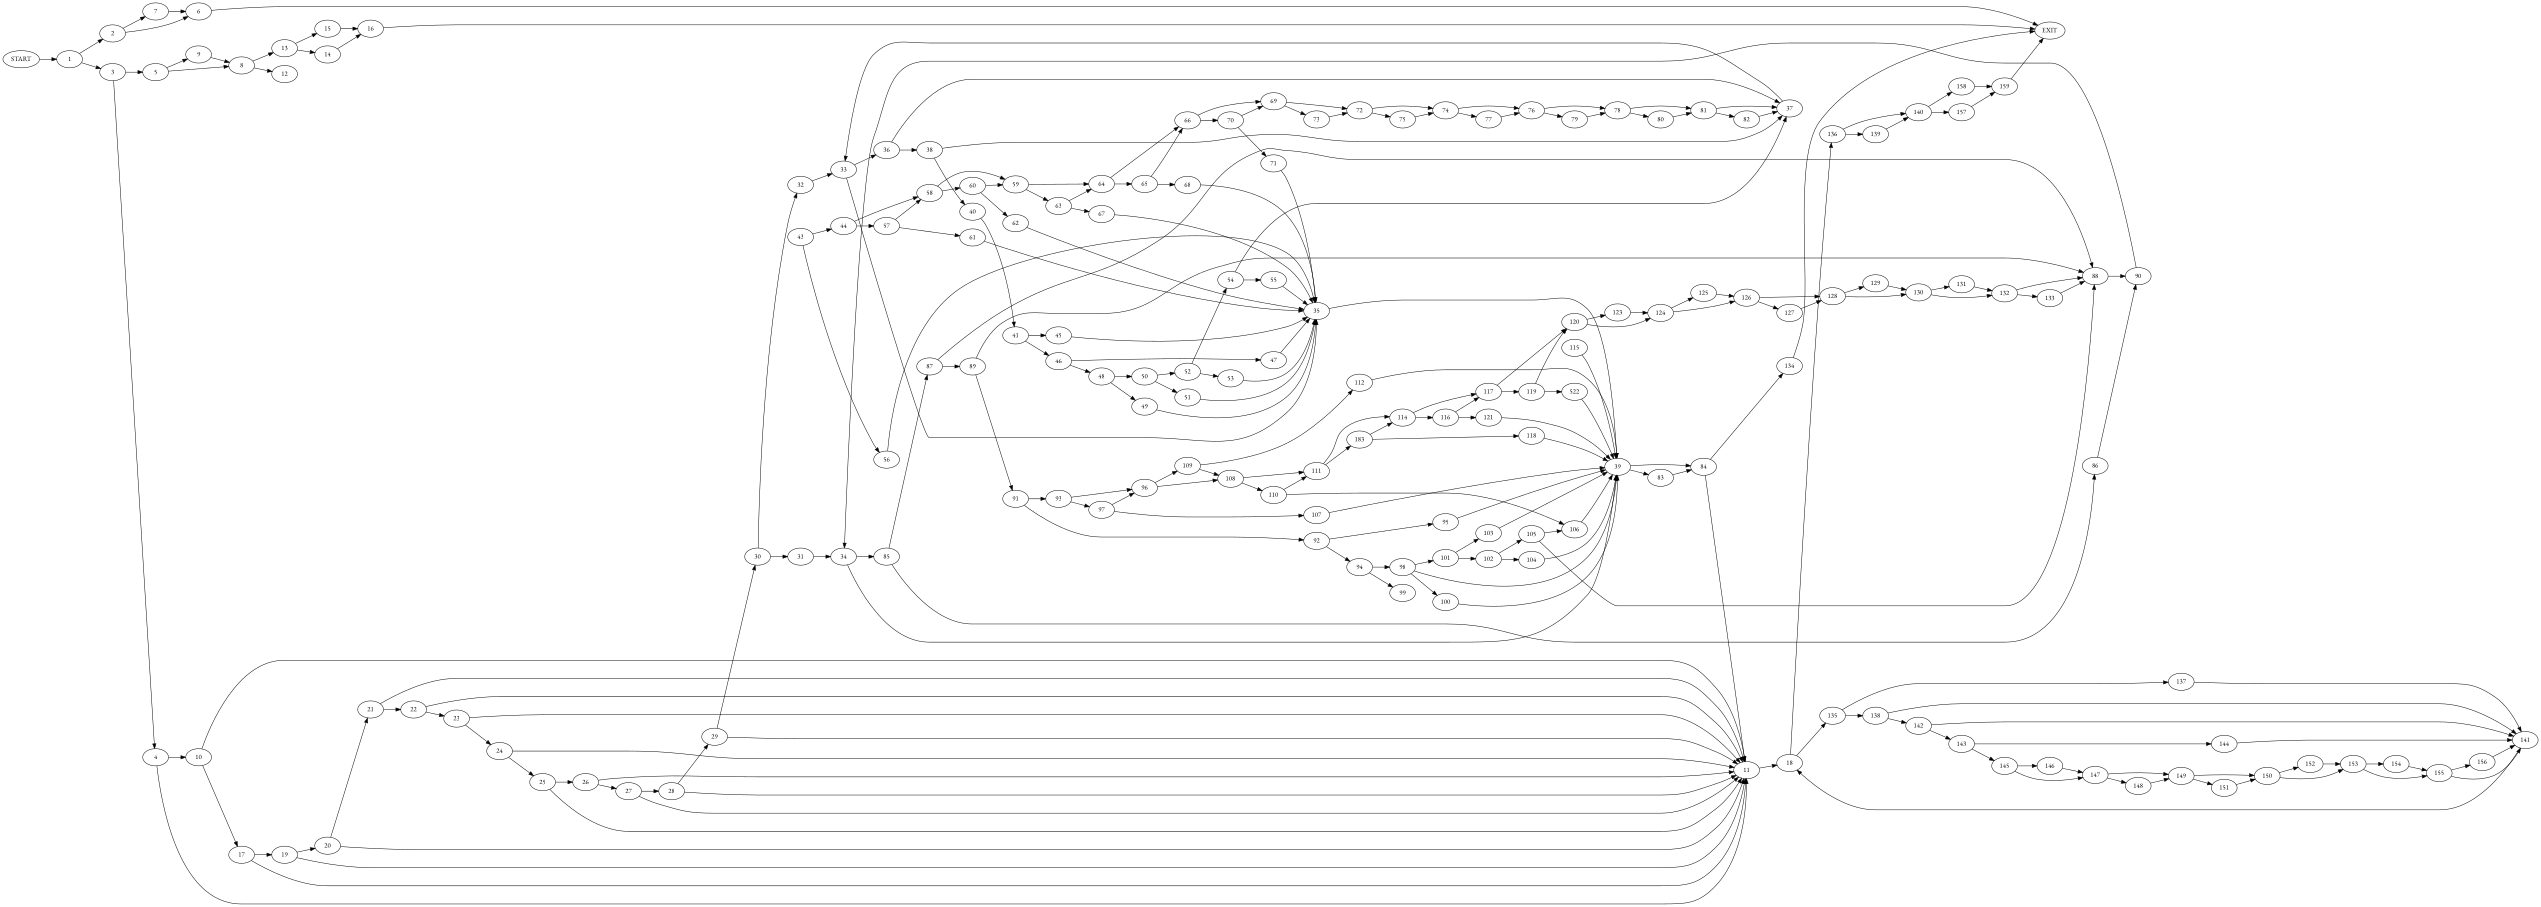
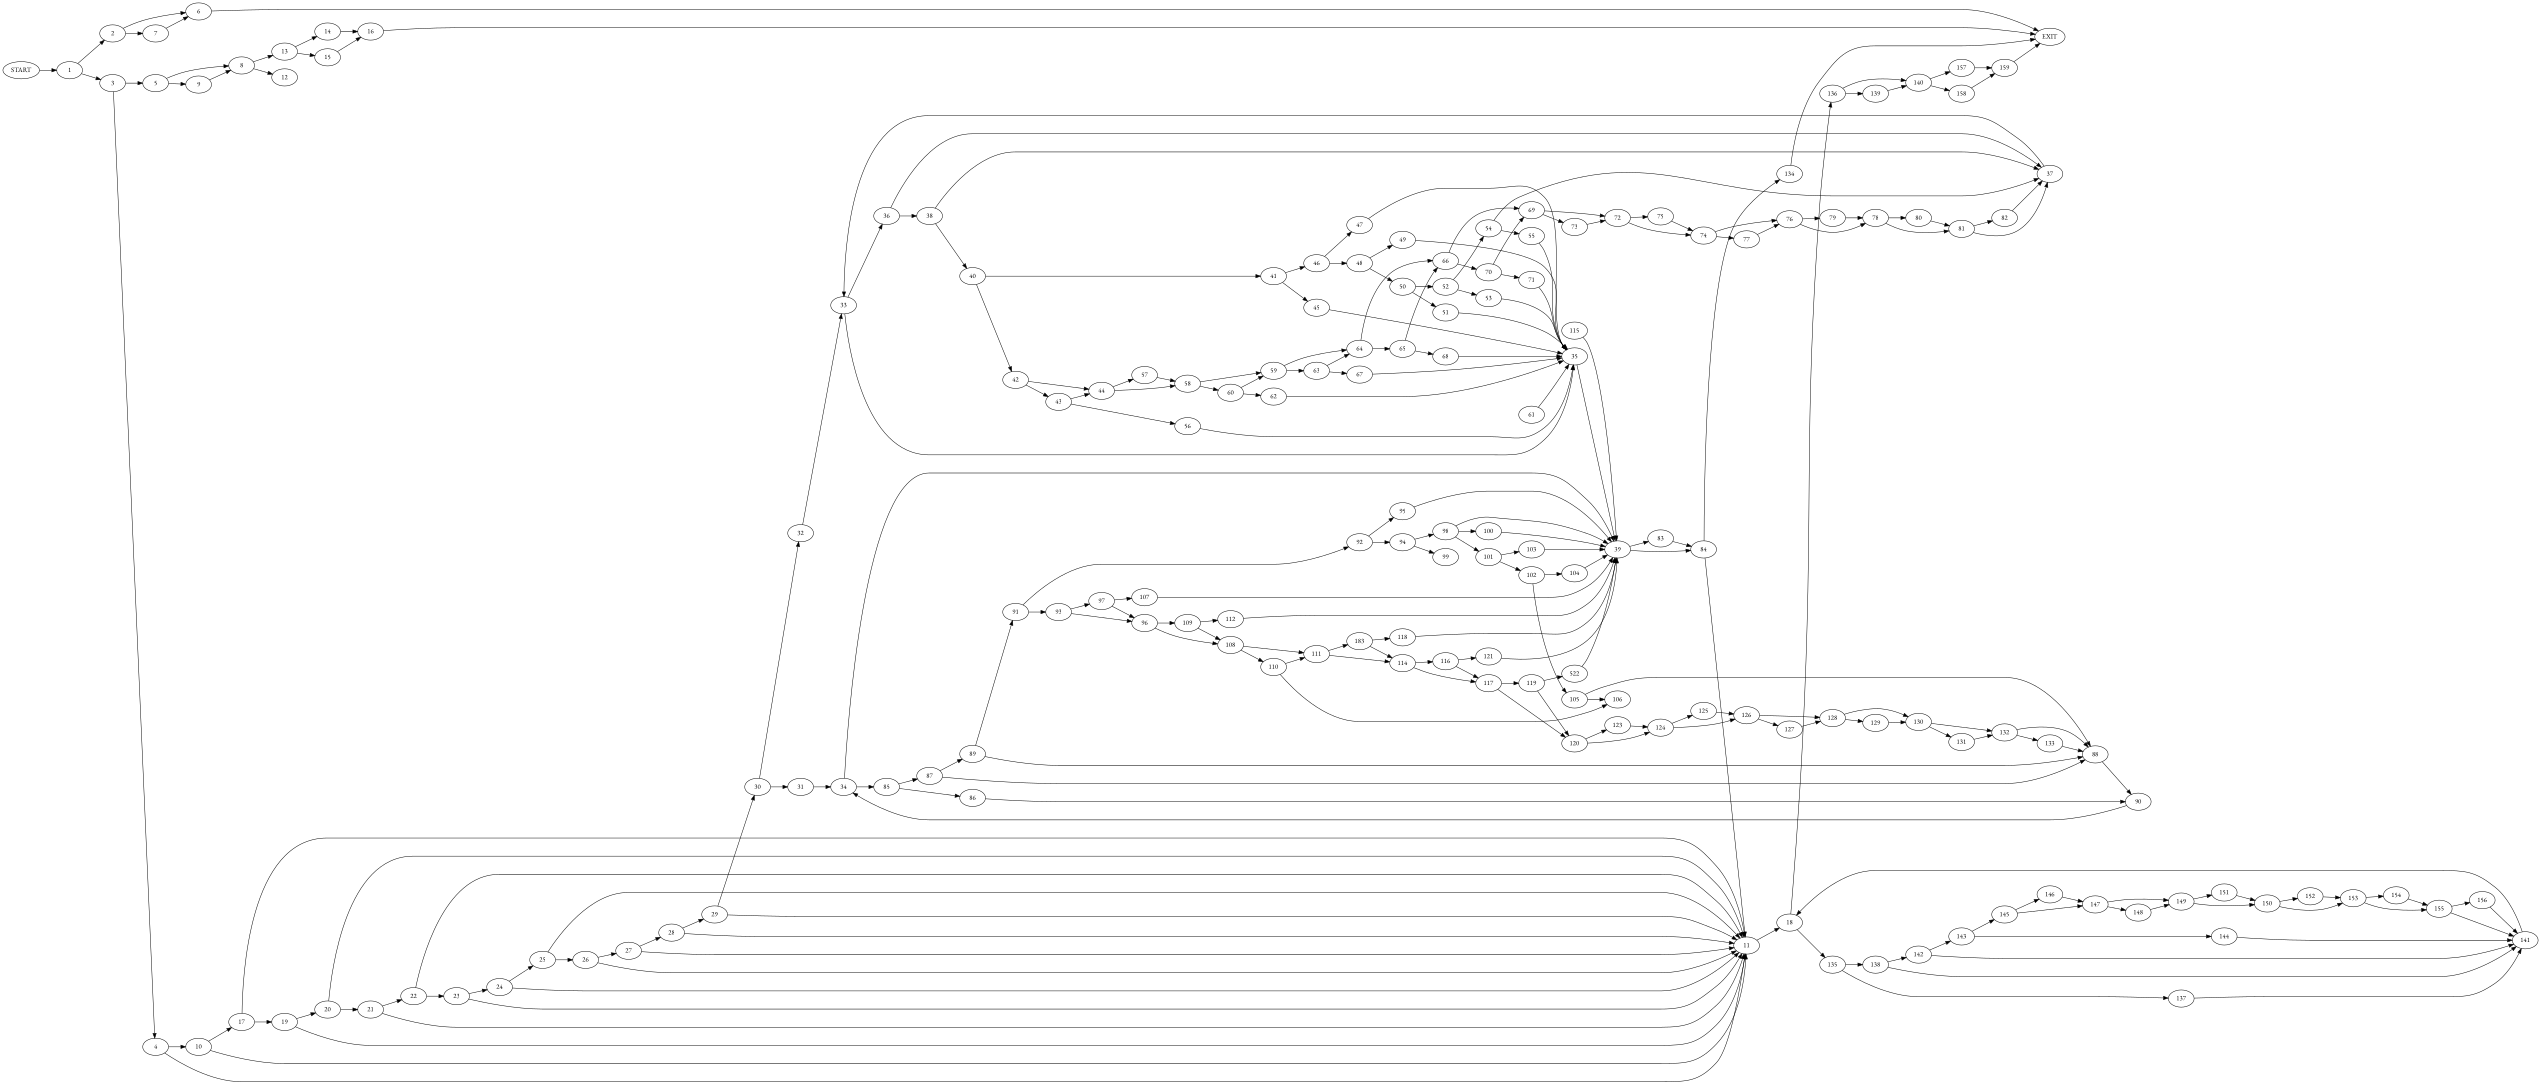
  digraph {
    fontname="EB Garamond"
    rankdir=LR
    node [fontname="EB Garamond"]
    edge [fontname="EB Garamond"]
    n1 [label=START]
    1
    2
    3
    n5 [label=EXIT]
    6
    7
    4
    5
    10
    11
    8
    9
    17
    18
    12
    13
    14
    15
    19
    135
    136
    16
    20
    137
    138
    139
    140
    21
    22
    23
    24
    25
    26
    27
    28
    29
    30
    31
    32
    34
    33
    39
    85
    35
    36
    37
    38
    83
    84
    86
    87
    40
    41
+   42
    134
    45
    46
    43
    44
    47
    48
    56
    57
    58
    61
    59
    60
    49
    50
    51
    52
    53
    54
    55
    63
    64
    62
    67
    65
    66
    68
    69
    70
    72
    73
    71
    74
    75
    76
    77
    78
    79
    80
    81
    82
    90
    88
    89
    91
    92
    93
    94
    95
    96
    97
    98
    99
    108
    109
    107
    100
    101
    110
    111
    112
    102
    103
    104
    105
    106
    n122 [label=183]
    114
    115
    118
    116
    117
    121
    119
    120
    n131 [label=522]
    123
    124
    125
    126
    127
    128
    129
    130
    131
    132
    133
    141
    142
    157
    158
    143
    159
    144
    145
    146
    147
    148
    149
    150
    151
    152
    153
    154
    155
    156
    n1 -> 1
    1 -> 2
    1 -> 3
    2 -> 6
    2 -> 7
    3 -> 4
    3 -> 5
    6 -> n5
    7 -> 6
    4 -> 10
    4 -> 11
    5 -> 8
    5 -> 9
    10 -> 11
    10 -> 17
    11 -> 18
    8 -> 12
    8 -> 13
    9 -> 8
    17 -> 11
    17 -> 19
    18 -> 135
    18 -> 136
    13 -> 14
    13 -> 15
    14 -> 16
    15 -> 16
    19 -> 11
    19 -> 20
    135 -> 137
    135 -> 138
    136 -> 139
    136 -> 140
    16 -> n5
    20 -> 11
    20 -> 21
    137 -> 141
    138 -> 141
    138 -> 142
    139 -> 140
    140 -> 157
    140 -> 158
    21 -> 11
    21 -> 22
    22 -> 11
    22 -> 23
    23 -> 11
    23 -> 24
    24 -> 11
    24 -> 25
    25 -> 11
    25 -> 26
    26 -> 11
    26 -> 27
    27 -> 11
    27 -> 28
    28 -> 11
    28 -> 29
    29 -> 11
    29 -> 30
    30 -> 31
    30 -> 32
    31 -> 34
    32 -> 33
    34 -> 39
    34 -> 85
    33 -> 35
    33 -> 36
    39 -> 83
    39 -> 84
    85 -> 86
    85 -> 87
    35 -> 39
    36 -> 37
    36 -> 38
    37 -> 33
    38 -> 37
    38 -> 40
    83 -> 84
    84 -> 11
    84 -> 134
    86 -> 90
    87 -> 88
    87 -> 89
    40 -> 41
+   40 -> 42
    41 -> 45
    41 -> 46
+   42 -> 43
+   42 -> 44
    134 -> n5
    45 -> 35
    46 -> 47
    46 -> 48
    43 -> 44
    43 -> 56
    44 -> 57
    44 -> 58
    47 -> 35
    48 -> 49
    48 -> 50
    56 -> 35
    57 -> 58
-   57 -> 61
    58 -> 59
    58 -> 60
    61 -> 35
    59 -> 63
    59 -> 64
    60 -> 59
    60 -> 62
    49 -> 35
    50 -> 51
    50 -> 52
    51 -> 35
    52 -> 53
    52 -> 54
    53 -> 35
    54 -> 37
    54 -> 55
    55 -> 35
    63 -> 64
    63 -> 67
    64 -> 65
    64 -> 66
    62 -> 35
    67 -> 35
    65 -> 66
    65 -> 68
    66 -> 69
    66 -> 70
    68 -> 35
    69 -> 72
    69 -> 73
    70 -> 69
    70 -> 71
    72 -> 74
    72 -> 75
    73 -> 72
    71 -> 35
    74 -> 76
    74 -> 77
    75 -> 74
    76 -> 78
    76 -> 79
    77 -> 76
    78 -> 80
    78 -> 81
    79 -> 78
    80 -> 81
    81 -> 37
    81 -> 82
    82 -> 37
    90 -> 34
    88 -> 90
    89 -> 88
    89 -> 91
    91 -> 92
    91 -> 93
    92 -> 94
    92 -> 95
    93 -> 96
    93 -> 97
    94 -> 98
    94 -> 99
    95 -> 39
    96 -> 108
    96 -> 109
    97 -> 96
    97 -> 107
    98 -> 39
    98 -> 100
    98 -> 101
    108 -> 110
    108 -> 111
    109 -> 108
    109 -> 112
    107 -> 39
    100 -> 39
    101 -> 102
    101 -> 103
    110 -> 111
    110 -> 106
    111 -> n122
    111 -> 114
    112 -> 39
    102 -> 104
    102 -> 105
    103 -> 39
    104 -> 39
    105 -> 88
    105 -> 106
-   106 -> 39
    n122 -> 114
    n122 -> 118
    114 -> 116
    114 -> 117
    115 -> 39
    118 -> 39
    116 -> 117
    116 -> 121
    117 -> 119
    117 -> 120
    121 -> 39
    119 -> 120
    119 -> n131
    120 -> 123
    120 -> 124
    n131 -> 39
    123 -> 124
    124 -> 125
    124 -> 126
    125 -> 126
    126 -> 127
    126 -> 128
    127 -> 128
    128 -> 129
    128 -> 130
    129 -> 130
    130 -> 131
    130 -> 132
    131 -> 132
    132 -> 88
    132 -> 133
    133 -> 88
    141 -> 18
    142 -> 141
    142 -> 143
    157 -> 159
    158 -> 159
    143 -> 144
    143 -> 145
    159 -> n5
    144 -> 141
    145 -> 146
    145 -> 147
    146 -> 147
    147 -> 148
    147 -> 149
    148 -> 149
    149 -> 150
    149 -> 151
    150 -> 152
    150 -> 153
    151 -> 150
    152 -> 153
    153 -> 154
    153 -> 155
    154 -> 155
    155 -> 141
    155 -> 156
    156 -> 141
  }
